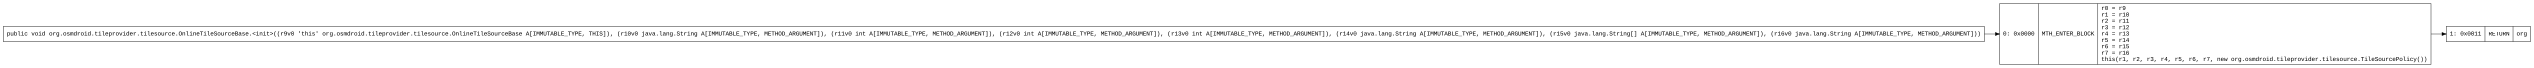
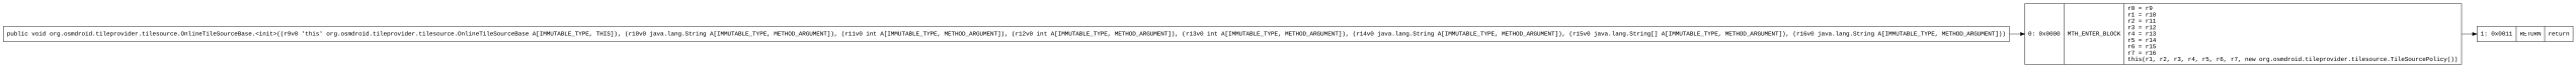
  digraph {
    rankdir=LR
    fontname="Liberation Mono"
    node [shape=record fontname="Liberation Mono"]
    edge [fontname="Liberation Mono"]
    n1 [label="{0\:\ 0x0000|MTH_ENTER_BLOCK\l|r0 = r9\lr1 = r10\lr2 = r11\lr3 = r12\lr4 = r13\lr5 = r14\lr6 = r15\lr7 = r16\lthis(r1, r2, r3, r4, r5, r6, r7, new org.osmdroid.tileprovider.tilesource.TileSourcePolicy())\l}"]
-   n2 [label="{1\:\ 0x0011|RETURN\l|org\l}"]
+   n2 [label="{1\:\ 0x0011|RETURN\l|return\l}"]
    n3 [label="{public void org.osmdroid.tileprovider.tilesource.OnlineTileSourceBase.\<init\>((r9v0 'this' org.osmdroid.tileprovider.tilesource.OnlineTileSourceBase A[IMMUTABLE_TYPE, THIS]), (r10v0 java.lang.String A[IMMUTABLE_TYPE, METHOD_ARGUMENT]), (r11v0 int A[IMMUTABLE_TYPE, METHOD_ARGUMENT]), (r12v0 int A[IMMUTABLE_TYPE, METHOD_ARGUMENT]), (r13v0 int A[IMMUTABLE_TYPE, METHOD_ARGUMENT]), (r14v0 java.lang.String A[IMMUTABLE_TYPE, METHOD_ARGUMENT]), (r15v0 java.lang.String[] A[IMMUTABLE_TYPE, METHOD_ARGUMENT]), (r16v0 java.lang.String A[IMMUTABLE_TYPE, METHOD_ARGUMENT])) }"]
    n1 -> n2
    n3 -> n1
  }
